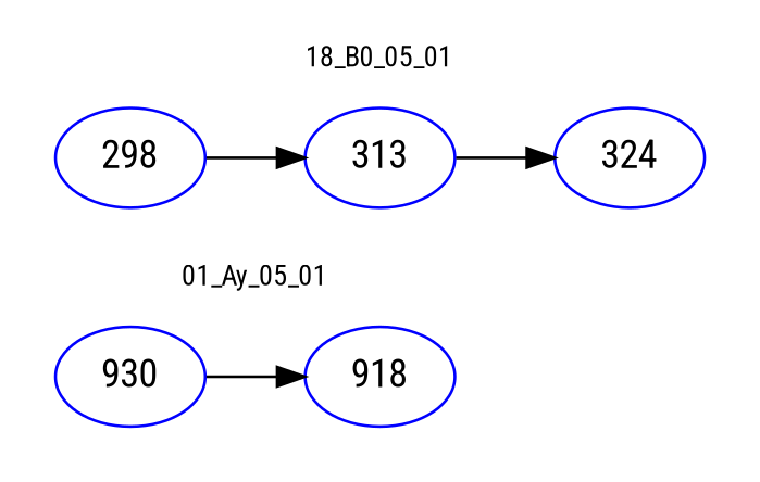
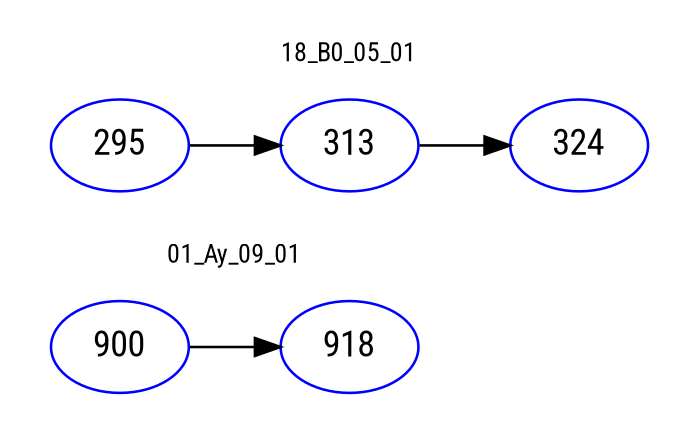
  digraph {
    fontname="Roboto Condensed"
    rankdir=LR
    node [color=blue fontname="Roboto Condensed"]
    edge [color=black fontname="Roboto Condensed"]
-   n1 [label=930]
+   n1 [label=900]
    n2 [label=918]
-   n3 [label=298]
+   n3 [label=295]
    n4 [label=313]
    n5 [label=324]
    subgraph cluster_1 {
      color=white
      fontsize=10
-     label="01_Ay_05_01"
+     label="01_Ay_09_01"
      n1
      n2
    }
    subgraph cluster_2 {
      color=white
      fontsize=10
      label="18_B0_05_01"
      n3
      n4
      n5
    }
    n1 -> n2
    n3 -> n4
    n4 -> n5
  }
